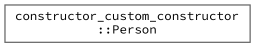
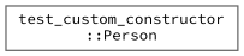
  digraph {
    rankdir=LR
    fontname="Source Code Pro"
-   n1 [color=grey40 fillcolor=white fontname="Source Code Pro" fontsize=10 height=0.2 label="constructor_custom_constructor\l::Person" shape=box style=filled width=0.4]
+   n1 [color=grey40 fillcolor=white fontname="Source Code Pro" fontsize=10 height=0.2 label="test_custom_constructor\l::Person" shape=box style=filled width=0.4]
  }
